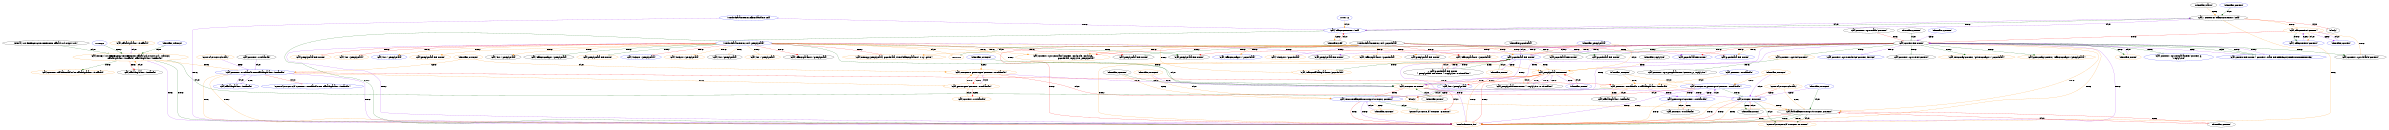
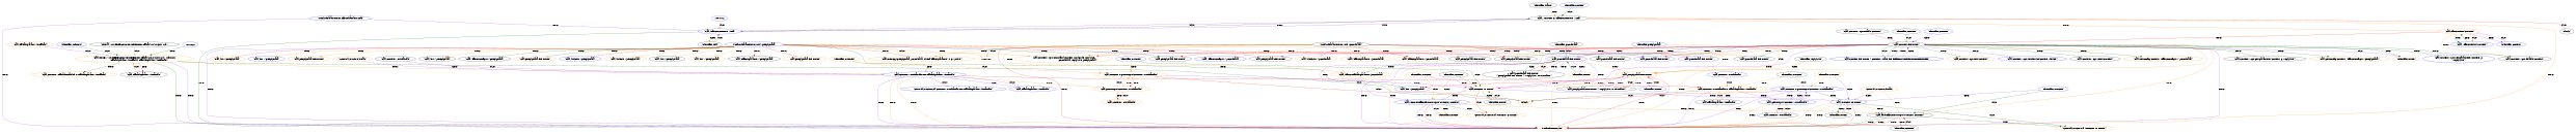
  digraph {
    fontname="DejaVu Serif"
    node [color=darkorange fontname="DejaVu Serif"]
    edge [arrowhead=odot color=darkorange fontname="DejaVu Serif"]
    n1 [color=black label="(Call,add_effect_to_output(out_ctxt, context))"]
    n2 [color=black label="(Identifier,context)"]
    n3 [label="(MethodReturn,int)"]
    n4 [label="(ControlStructure,if (out_ctxt != NULL))"]
    n5 [color=blue label="(Call,out_ctxt != NULL)"]
    n6 [color=black label="(Identifier,NULL)"]
    n7 [color=blue label="(Call,out_ctxt = get_output(context->out_handle))"]
    n8 [color=blue label="(Call,get_output(context->out_handle))"]
    n9 [label="(Block,)"]
    n10 [color=black label="(Call,context->out_handle)"]
    n11 [label="(Call,context->out_handle = offload_param->ioHandle)"]
    n12 [color=black label="(Call,offload_param->ioHandle)"]
    n13 [color=blue label="(Call,context->out_handle == offload_param->ioHandle)"]
    n14 [label="(Call,get_output(context->out_handle))"]
    n15 [color=blue label="(Call,offload_param->ioHandle)"]
    n16 [color=blue label="(ControlStructure,if (context->out_handle == offload_param->ioHandle))"]
    n17 [label="(Call,out_ctxt = get_output(context->out_handle))"]
    n18 [label="(Call,context->out_handle)"]
    n19 [label="(Call,ALOGV(\"%s EFFECT_CMD_OFFLOAD offload %d output %d\", __func__,\n              offload_param->isOffload, offload_param->ioHandle))"]
    n20 [color=black label="(Call,offload_param->ioHandle)"]
    n21 [label="(Call,context->offload_enabled = offload_param->isOffload)"]
    n22 [label="(Call,out_ctxt != NULL)"]
    n23 [color=blue label="(Call,remove_effect_from_output(out_ctxt, context))"]
    n24 [color=black label="(Identifier,NULL)"]
    n25 [label="(ControlStructure,if (out_ctxt != NULL))"]
    n26 [label="(Identifier,context)"]
    n27 [label="(Call,pReplyData == NULL)"]
    n28 [color=black label="(Call,pReplyData == NULL || *replySize != sizeof(int))"]
    n29 [color=blue label="(Call,(int *)pReplyData)"]
    n30 [color=blue label="(Identifier,NULL)"]
    n31 [color=blue label="(MethodParameterIn,void *pReplyData)"]
    n32 [label="(Call,(int *)pReplyData)"]
    n33 [color=blue label="(Call,(int *) pReplyData)"]
    n34 [label="(Call,pReplyData == NULL)"]
    n35 [label="(Call,context->ops.command(context, cmdCode, cmdSize,\n                                          pCmdData, replySize, pReplyData))"]
    n36 [color=black label="(Call,pReplyData == NULL)"]
    n37 [color=black label="(Call,(int *) pReplyData)"]
    n38 [color=black label="(Call,pReplyData == NULL)"]
    n39 [color=black label="(Call,(effect_config_t *)pReplyData)"]
    n40 [label="(Call,pReplyData == NULL)"]
    n41 [color=black label="(Call,pReplyData == NULL)"]
    n42 [color=blue label="(Call,(int32_t *)pReplyData)"]
    n43 [label="(Call,(int32_t *)pReplyData)"]
    n44 [color=black label="(Call,(int *)pReplyData)"]
    n45 [color=black label="(Call,pReplyData == NULL)"]
    n46 [label="(Call,memcpy(pReplyData, pCmdData, sizeof(effect_param_t) + q->psize))"]
    n47 [label="(Call,(int *) pReplyData)"]
    n48 [color=black label="(Call,(effect_param_t *)pReplyData)"]
    n49 [label="(Call,pReplyData == NULL)"]
    1000100
    n51 [color=blue label="(Call,pCmdData == NULL)"]
    n52 [label="(Call,(effect_offload_param_t*)pCmdData)"]
    n53 [color=black label="(Call,pCmdData == NULL\n || pReplyData == NULL || *replySize != sizeof(int))"]
    n54 [label="(Identifier,NULL)"]
    n55 [color=black label="(MethodParameterIn,void *pCmdData)"]
    n56 [color=blue label="(Call,pCmdData == NULL)"]
    n57 [color=black label="(Call,pCmdData == NULL)"]
    n58 [color=black label="(Call,pCmdData == NULL)"]
    n59 [color=blue label="(Call,(effect_config_t *) pCmdData)"]
    n60 [label="(Call,(uint32_t *)pCmdData)"]
    n61 [color=blue label="(Call,pCmdData == NULL)"]
    n62 [label="(Call,(effect_param_t *)pCmdData)"]
    n63 [label="(Call,(effect_param_t *)pCmdData)"]
    n64 [color=black label="(Call,context == NULL)"]
    n65 [color=blue label="(Call,context->ops.set_device(context, device))"]
    n66 [color=black label="(Call,context->ops.reset(context))"]
-   n67 [label="(Call,set_config(context, (psize_config_t *) pCmdData))"]
+   n67 [label="(Call,set_config(context, (effect_config_t *) pCmdData))"]
    n68 [color=black label="(Call,context->ops.get_parameter(context, p, replySize))"]
    n69 [label="(Call,get_config(context, (effect_config_t *)pReplyData))"]
    n70 [label="(Identifier,NULL)"]
    n71 [color=blue label="(Call,context->ops.set_parameter(context, p,\n *replySize))"]
    n72 [color=blue label="(Call,context == NULL || context->state == EFFECT_STATE_UNINITIALIZED)"]
    n73 [label="(Call,context->ops.init(context))"]
    n74 [color=black label="(Call,context->ops.disable(context))"]
    n75 [color=black label="(Call,context->ops.enable(context))"]
    n76 [label="(Call,effect_exists(context))"]
    n77 [color=blue label="(Call,!effect_exists(context))"]
    n78 [color=blue label="(Identifier,context)"]
    n79 [color=black label="(Call,* context = (effect_context_t *)self)"]
    n80 [color=blue label="(Call,(effect_context_t *)self)"]
    n81 [color=black label="(Block,)"]
    n82 [color=black label="(Identifier,self)"]
    n83 [color=blue label="(MethodParameterIn,effect_handle_t self)"]
    n84 [label="(ControlStructure,break;)"]
    n85 [label="(Call,offload_param->isOffload)"]
    n86 [color=blue label="(Identifier,out_ctxt)"]
    n87 [label="(Identifier,out_ctxt)"]
    n88 [color=black label="(Identifier,context)"]
    n89 [label="(ControlStructure,break;)"]
    n90 [label="(Identifier,out_ctxt)"]
    n91 [color=black label="(Identifier,out_ctxt)"]
    n92 [color=blue label="(Identifier,__func__)"]
    n93 [color=black label="(Identifier,pCmdData)"]
    n94 [color=black label="(Identifier,context)"]
    n95 [color=black label="(Identifier,status)"]
    n96 [color=blue label="(Identifier,context)"]
    n97 [color=blue label="(Identifier,pReplyData)"]
    n98 [color=black label="(Call,context->out_handle)"]
    n99 [label="(Identifier,out_ctxt)"]
    n100 [color=black label="(Literal,\"%s EFFECT_CMD_OFFLOAD offload %d output %d\")"]
    n101 [color=blue label="(Call,context->out_handle)"]
    n102 [color=blue label="(Identifier,context)"]
    n103 [color=black label="(Identifier,replySize)"]
    n104 [color=blue label="(Identifier,out_ctxt)"]
    1000622 [color=blue]
    1000112 [color=blue]
    n1 -> n2 [color=red label="CFG: "]
    n1 -> n3 [arrowhead=diamond color=red label="DDG: "]
    n1 -> n3 [color=darkgreen label="DDG: "]
    n1 -> n3 [arrowhead=diamond color=darkgreen label="DDG: "]
    n1 -> n4 [arrowhead=diamond color=darkgreen label="AST: "]
    n2 -> n1 [arrowhead=diamond color=red label="AST: "]
    n5 -> n1 [label="DDG: "]
    n5 -> n3 [arrowhead=diamond label="DDG: "]
    n5 -> n3 [arrowhead=diamond label="DDG: "]
    n5 -> n3 [color=red label="DDG: "]
    n5 -> n4 [arrowhead=diamond color=darkgreen label="AST: "]
    n5 -> n6 [arrowhead=diamond color=darkgreen label="CFG: "]
    n6 -> n5 [color=red label="AST: "]
    n7 -> n3 [color=purple label="DDG: "]
    n7 -> n5 [color=darkgreen label="DDG: "]
    n7 -> n8 [color=purple label="CFG: "]
    n7 -> n9 [arrowhead=diamond color=red label="AST: "]
    n8 -> n3 [arrowhead=diamond label="DDG: "]
    n8 -> n7 [arrowhead=diamond color=purple label="AST: "]
    n8 -> n7 [label="DDG: "]
    n8 -> n10 [color=red label="CFG: "]
    n10 -> n8 [label="AST: "]
+   n11 -> n3 [arrowhead=diamond color=purple label="DDG: "]
    n11 -> n8 [arrowhead=diamond color=purple label="DDG: "]
    n11 -> n9 [color=darkgreen label="AST: "]
    n11 -> n12 [label="CFG: "]
    n12 -> n11 [label="AST: "]
    n13 -> n3 [arrowhead=diamond color=purple label="DDG: "]
    n13 -> n3 [label="DDG: "]
    n13 -> n3 [arrowhead=diamond label="DDG: "]
    n13 -> n11 [arrowhead=diamond color=red label="DDG: "]
    n13 -> n14 [label="DDG: "]
    n13 -> n15 [color=purple label="CFG: "]
    n13 -> n16 [color=red label="AST: "]
    n14 -> n17 [color=purple label="AST: "]
    n14 -> n17 [arrowhead=diamond label="DDG: "]
    n14 -> n18 [arrowhead=diamond color=red label="CFG: "]
    n15 -> n13 [color=purple label="AST: "]
    n17 -> n9 [color=red label="AST: "]
    n17 -> n14 [arrowhead=diamond color=red label="CFG: "]
    n17 -> n22 [arrowhead=diamond color=purple label="DDG: "]
    n18 -> n14 [label="AST: "]
    n19 -> n3 [color=purple label="DDG: "]
    n19 -> n3 [arrowhead=diamond color=darkgreen label="DDG: "]
    n19 -> n9 [color=darkgreen label="AST: "]
    n19 -> n13 [label="DDG: "]
    n19 -> n20 [arrowhead=diamond color=red label="CFG: "]
    n19 -> n21 [arrowhead=diamond color=darkgreen label="DDG: "]
    n20 -> n19 [arrowhead=diamond label="AST: "]
    n22 -> n5 [color=purple label="DDG: "]
    n22 -> n23 [color=red label="DDG: "]
    n22 -> n24 [color=darkgreen label="CFG: "]
    n22 -> n25 [arrowhead=diamond color=red label="AST: "]
    n23 -> n1 [arrowhead=diamond label="DDG: "]
    n23 -> n3 [arrowhead=diamond color=red label="DDG: "]
    n23 -> n3 [color=purple label="DDG: "]
    n23 -> n25 [color=darkgreen label="AST: "]
    n23 -> n26 [label="CFG: "]
    n24 -> n22 [arrowhead=diamond color=darkgreen label="AST: "]
    n26 -> n23 [color=purple label="AST: "]
    n27 -> n3 [label="DDG: "]
    n27 -> n3 [color=red label="DDG: "]
    n27 -> n22 [label="DDG: "]
    n27 -> n28 [label="AST: "]
    n27 -> n28 [color=red label="DDG: "]
    n27 -> n28 [color=purple label="DDG: "]
    n27 -> n29 [arrowhead=diamond color=red label="DDG: "]
    n27 -> n30 [color=purple label="CFG: "]
    n28 -> n27 [color=purple label="CFG: "]
    n30 -> n27 [arrowhead=diamond color=red label="AST: "]
    n31 -> n3 [arrowhead=diamond color=purple label="DDG: "]
    n31 -> n27 [arrowhead=diamond label="DDG: "]
    n31 -> n29 [color=darkgreen label="DDG: "]
    n31 -> n32 [color=red label="DDG: "]
    n31 -> n33 [arrowhead=diamond label="DDG: "]
    n31 -> n34 [arrowhead=diamond label="DDG: "]
    n31 -> n35 [arrowhead=diamond label="DDG: "]
    n31 -> n36 [arrowhead=diamond label="DDG: "]
    n31 -> n37 [arrowhead=diamond label="DDG: "]
    n31 -> n38 [arrowhead=diamond color=red label="DDG: "]
    n31 -> n39 [color=darkgreen label="DDG: "]
    n31 -> n40 [color=darkgreen label="DDG: "]
    n31 -> n41 [arrowhead=diamond color=darkgreen label="DDG: "]
    n31 -> n42 [color=red label="DDG: "]
    n31 -> n43 [label="DDG: "]
    n31 -> n44 [label="DDG: "]
    n31 -> n45 [color=purple label="DDG: "]
    n31 -> n46 [color=red label="DDG: "]
    n31 -> n47 [label="DDG: "]
    n31 -> n48 [arrowhead=diamond color=red label="DDG: "]
    n31 -> n49 [color=red label="DDG: "]
    n31 -> 1000100 [label="AST: "]
    n51 -> n3 [label="DDG: "]
    n51 -> n3 [color=purple label="DDG: "]
    n51 -> n22 [color=purple label="DDG: "]
    n51 -> n27 [label="DDG: "]
    n51 -> n52 [color=darkgreen label="DDG: "]
    n51 -> n53 [color=red label="AST: "]
    n51 -> n53 [color=red label="DDG: "]
    n51 -> n53 [color=purple label="DDG: "]
    n51 -> n54 [color=purple label="CFG: "]
    n53 -> n51 [arrowhead=diamond color=darkgreen label="CFG: "]
    n54 -> n51 [arrowhead=diamond color=darkgreen label="AST: "]
    n55 -> n3 [color=red label="DDG: "]
    n55 -> n35 [arrowhead=diamond label="DDG: "]
    n55 -> n46 [arrowhead=diamond label="DDG: "]
    n55 -> 1000100 [color=darkgreen label="AST: "]
    n55 -> n51 [arrowhead=diamond label="DDG: "]
    n55 -> n52 [label="DDG: "]
    n55 -> n56 [color=red label="DDG: "]
    n55 -> n57 [label="DDG: "]
    n55 -> n58 [arrowhead=diamond color=darkgreen label="DDG: "]
    n55 -> n59 [arrowhead=diamond label="DDG: "]
    n55 -> n60 [color=purple label="DDG: "]
    n55 -> n61 [arrowhead=diamond color=purple label="DDG: "]
    n55 -> n62 [label="DDG: "]
    n55 -> n63 [arrowhead=diamond color=red label="DDG: "]
    n64 -> n1 [arrowhead=diamond label="DDG: "]
    n64 -> n3 [label="DDG: "]
    n64 -> n3 [color=purple label="DDG: "]
    n64 -> n22 [arrowhead=diamond color=purple label="DDG: "]
    n64 -> n23 [arrowhead=diamond color=purple label="DDG: "]
    n64 -> n35 [arrowhead=diamond color=red label="DDG: "]
    n64 -> n36 [label="DDG: "]
    n64 -> n38 [color=darkgreen label="DDG: "]
    n64 -> n41 [arrowhead=diamond color=red label="DDG: "]
    n64 -> n45 [arrowhead=diamond color=purple label="DDG: "]
    n64 -> n51 [color=purple label="DDG: "]
    n64 -> n56 [arrowhead=diamond label="DDG: "]
    n64 -> n57 [color=darkgreen label="DDG: "]
    n64 -> n58 [color=darkgreen label="DDG: "]
    n64 -> n61 [arrowhead=diamond color=red label="DDG: "]
    n64 -> n65 [color=purple label="DDG: "]
    n64 -> n66 [color=darkgreen label="DDG: "]
    n64 -> n67 [arrowhead=diamond color=darkgreen label="DDG: "]
-   n73 -> n68 [color=darkgreen label="DDG: "]
+   n64 -> n68 [color=darkgreen label="DDG: "]
    n64 -> n69 [arrowhead=diamond color=darkgreen label="DDG: "]
    n64 -> n70 [arrowhead=diamond color=darkgreen label="CFG: "]
    n64 -> n71 [color=darkgreen label="DDG: "]
    n64 -> n72 [color=darkgreen label="AST: "]
    n64 -> n72 [color=darkgreen label="DDG: "]
    n64 -> n72 [color=purple label="DDG: "]
    n64 -> n73 [color=darkgreen label="DDG: "]
    n64 -> n74 [arrowhead=diamond color=darkgreen label="DDG: "]
    n70 -> n64 [arrowhead=diamond color=purple label="AST: "]
    n72 -> n64 [arrowhead=diamond color=purple label="CFG: "]
    n75 -> n64 [color=red label="DDG: "]
    n76 -> n64 [color=red label="DDG: "]
    n76 -> n74 [label="DDG: "]
    n76 -> n77 [arrowhead=diamond label="AST: "]
    n76 -> n77 [arrowhead=diamond color=darkgreen label="DDG: "]
    n76 -> n78 [arrowhead=diamond color=purple label="CFG: "]
-   n77 -> n76 [arrowhead=diamond color=purple label="CFG: "]
+   n77 -> n76 [arrowhead=diamond color=darkgreen label="CFG: "]
    n78 -> n76 [color=purple label="AST: "]
    n79 -> n3 [label="DDG: "]
    n79 -> n76 [label="DDG: "]
    n79 -> n80 [arrowhead=diamond color=purple label="AST: "]
    n79 -> n81 [color=red label="AST: "]
    n80 -> n3 [color=darkgreen label="DDG: "]
    n80 -> n79 [arrowhead=diamond color=purple label="AST: "]
    n80 -> n79 [color=darkgreen label="DDG: "]
    n80 -> n82 [arrowhead=diamond label="CFG: "]
    n82 -> n80 [arrowhead=diamond color=red label="AST: "]
    n83 -> n3 [color=purple label="DDG: "]
    n83 -> n80 [color=purple label="DDG: "]
    n84 -> n13 [color=purple label="CFG: "]
    n85 -> n19 [color=purple label="AST: "]
    n86 -> n1 [arrowhead=diamond color=darkgreen label="AST: "]
    n86 -> n5 [color=purple label="CFG: "]
    n87 -> n5 [arrowhead=diamond color=purple label="AST: "]
    n87 -> n7 [arrowhead=diamond label="CFG: "]
    n88 -> n64 [color=darkgreen label="AST: "]
    n89 -> n1 [label="CFG: "]
    n89 -> n5 [color=red label="CFG: "]
    n90 -> n22 [color=purple label="CFG: "]
    n90 -> n23 [arrowhead=diamond label="AST: "]
    n91 -> n7 [label="AST: "]
    n91 -> n11 [arrowhead=diamond label="CFG: "]
    n92 -> n19 [arrowhead=diamond color=darkgreen label="AST: "]
    n93 -> n51 [color=purple label="AST: "]
    n94 -> n22 [arrowhead=diamond color=darkgreen label="CFG: "]
    n94 -> n23 [label="CFG: "]
    n95 -> n79 [arrowhead=diamond label="CFG: "]
    n96 -> n79 [arrowhead=diamond color=darkgreen label="AST: "]
    n97 -> n27 [label="AST: "]
    n97 -> n51 [color=red label="CFG: "]
    n98 -> n13 [color=purple label="AST: "]
    n99 -> n13 [arrowhead=diamond label="CFG: "]
    n99 -> n17 [arrowhead=diamond label="AST: "]
    n100 -> n19 [color=darkgreen label="AST: "]
    n101 -> n11 [arrowhead=diamond label="AST: "]
    n102 -> n64 [arrowhead=diamond color=purple label="CFG: "]
    n103 -> n27 [arrowhead=diamond label="CFG: "]
    n104 -> n17 [arrowhead=diamond label="CFG: "]
    n104 -> n22 [arrowhead=diamond color=darkgreen label="AST: "]
    1000622 -> n19 [arrowhead=diamond color=darkgreen label="CFG: "]
    1000112 -> n80 [arrowhead=diamond label="AST: "]
  }
